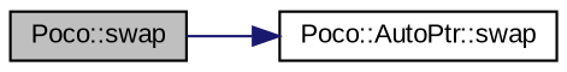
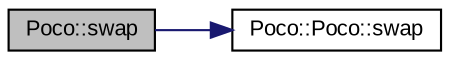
  digraph {
    rankdir=LR
    fontname="Liberation Sans"
    node [color=black fontname="Liberation Sans" fontsize=10 shape=record style=filled]
    n1 [fillcolor=grey75 fontcolor=black height=0.2 label="Poco::swap" width=0.4]
-   n2 [fillcolor=white height=0.2 label="Poco::AutoPtr::swap" width=0.4]
+   n2 [fillcolor=white height=0.2 label="Poco::Poco::swap" width=0.4]
    n1 -> n2 [color=midnightblue fontname="Liberation Sans" fontsize=10 labelfontname=Helvetica labelfontsize=10 style=solid]
  }
